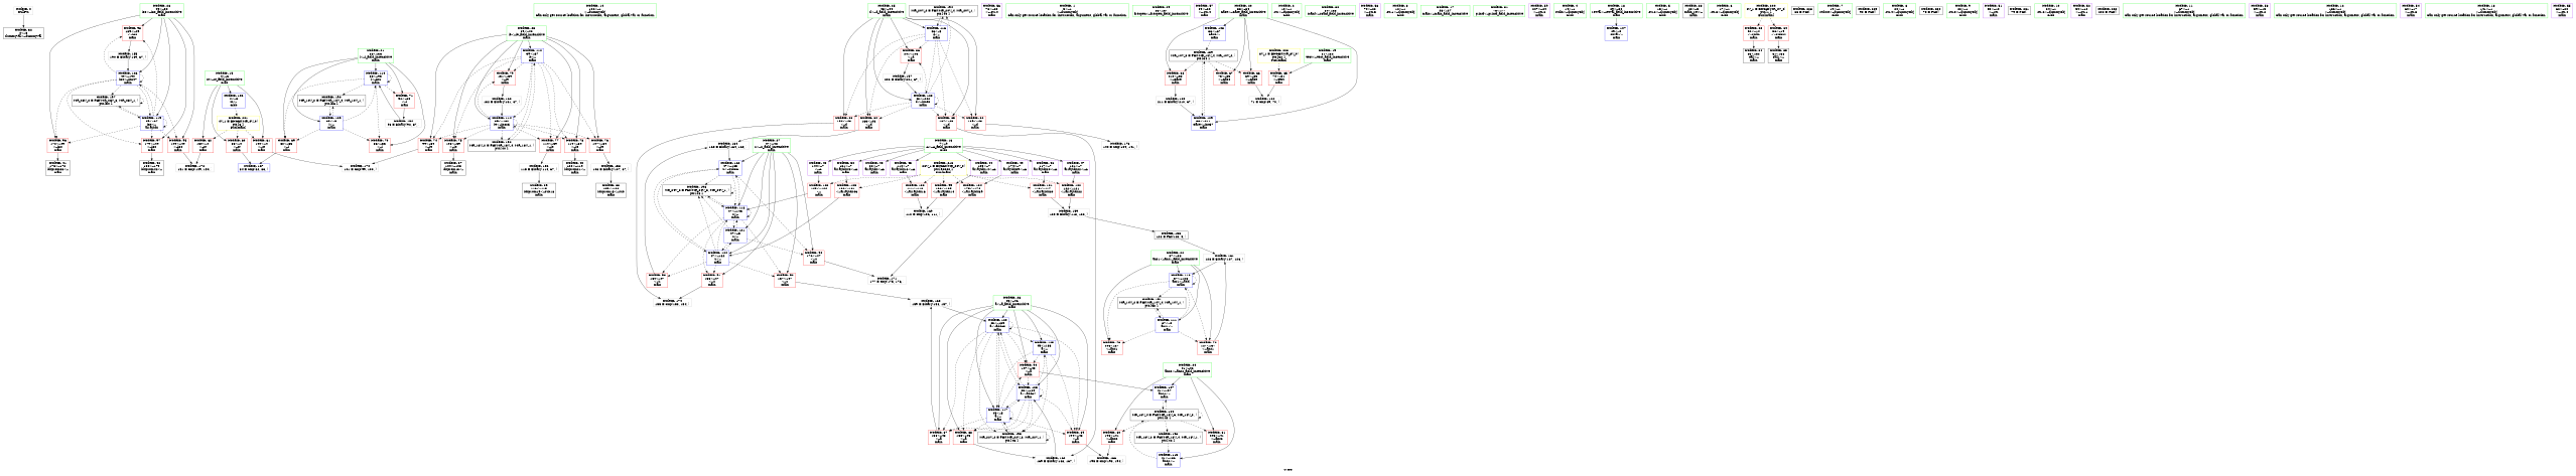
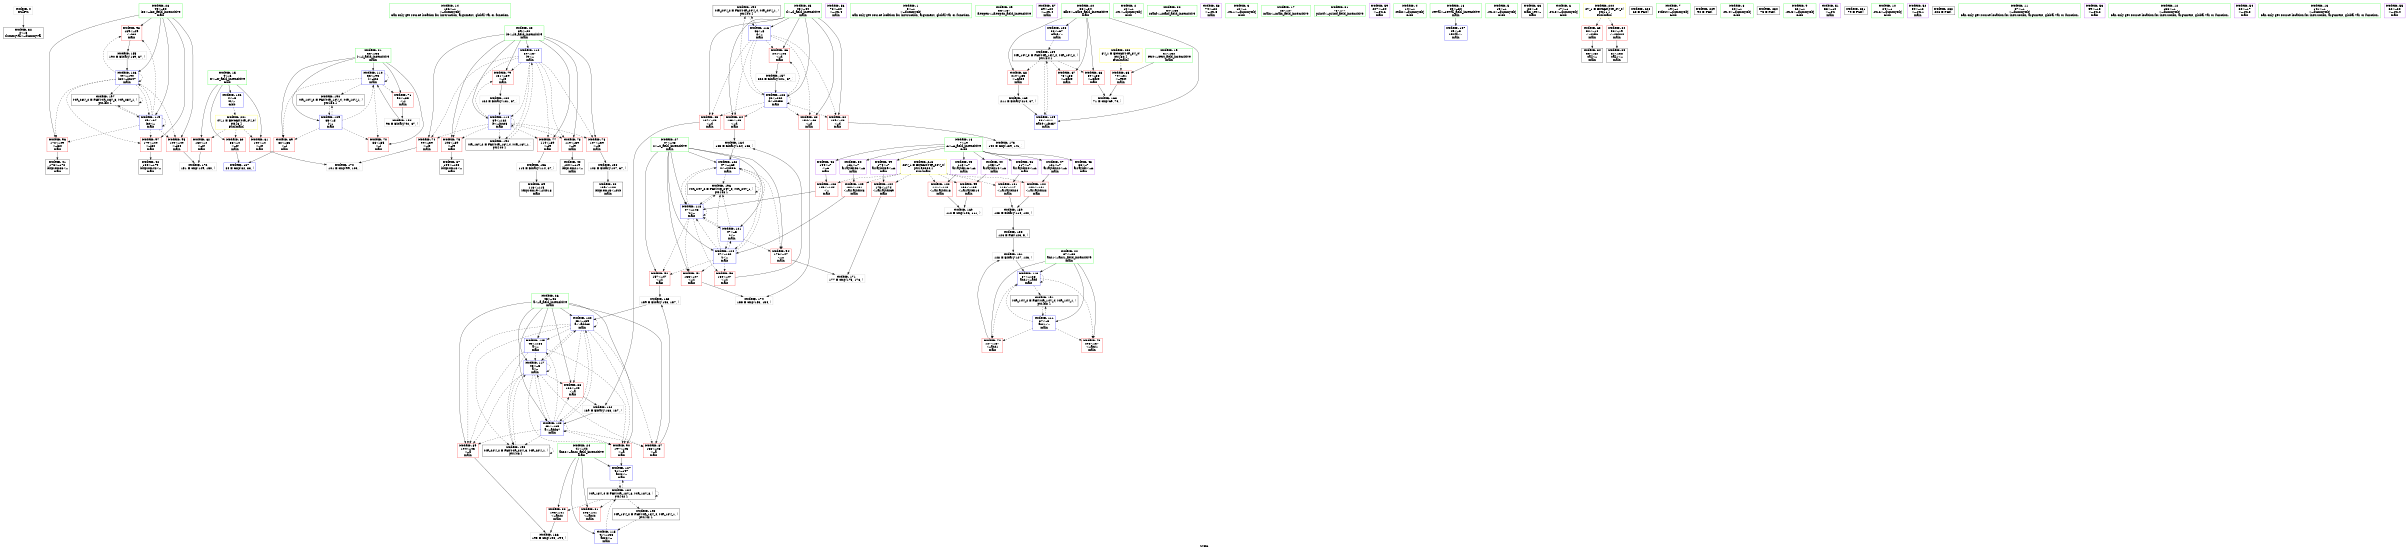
  digraph {
    label=SVFG
    node [color=red shape=record]
    edge [style=dashed]
    n1 [color=grey label="{NodeID: 0\nNullPtr}"]
    n2 [color=black label="{NodeID: 32\n2\<--3\ndummyVal\<--dummyVal\n}"]
    n3 [label="{NodeID: 97\n179\<--49\n\<--i30\nmain\n}"]
    n4 [color=black label="{NodeID: 42\n180\<--179\nidxprom42\<--\nmain\n}"]
    n5 [color=green label="{NodeID: 14\n186\<--1\n\<--dummyObj\nCan only get source location for instruction, argument, global var or function.}"]
    n6 [color=black label="{NodeID: 194\nMR_20V_2 = PHI(MR_20V_4, MR_20V_1, )\npts\{44 \}\n}"]
    n7 [color=blue label="{NodeID: 116\n43\<--5\nd\<--\nmain\n}"]
    n8 [label="{NodeID: 84\n163\<--43\n\<--d\nmain\n}"]
    n9 [label="{NodeID: 85\n167\<--43\n\<--d\nmain\n}"]
    n10 [label="{NodeID: 86\n201\<--43\n\<--d\nmain\n}"]
    n11 [color=blue label="{NodeID: 128\n43\<--202\nd\<--inc53\nmain\n}"]
    n12 [label="{NodeID: 82\n139\<--43\n\<--d\nmain\n}"]
    n13 [label="{NodeID: 83\n154\<--43\n\<--d\nmain\n}"]
    n14 [color=grey label="{NodeID: 164\n165 = Binary(164, 163, )\n}"]
    n15 [color=grey label="{NodeID: 162\n169 = Binary(168, 167, )\n}"]
    n16 [color=grey label="{NodeID: 157\n202 = Binary(201, 67, )\n}"]
    n17 [color=grey label="{NodeID: 173\n140 = cmp(139, 141, )\n}"]
    n18 [color=grey label="{NodeID: 174\n155 = cmp(153, 154, )\n}"]
    n19 [color=blue label="{NodeID: 111\n37\<--5\nans1\<--\nmain\n}"]
    n20 [label="{NodeID: 72\n127\<--37\n\<--ans1\nmain\n}"]
    n21 [label="{NodeID: 73\n205\<--37\n\<--ans1\nmain\n}"]
    n22 [color=blue label="{NodeID: 113\n37\<--128\nans1\<--add\nmain\n}"]
    n23 [color=black label="{NodeID: 191\nMR_14V_2 = PHI(MR_14V_4, MR_14V_1, )\npts\{38 \}\n}"]
    n24 [color=grey label="{NodeID: 161\n128 = Binary(127, 126, )\n}"]
    n25 [color=green label="{NodeID: 28\n49\<--50\ni30\<--i30_field_insensitive\nmain\n}"]
    n26 [label="{NodeID: 95\n149\<--49\n\<--i30\nmain\n}"]
    n27 [label="{NodeID: 96\n172\<--49\n\<--i30\nmain\n}"]
    n28 [label="{NodeID: 98\n189\<--49\n\<--i30\nmain\n}"]
-   n29 [color=blue label="{NodeID: 119\n49\<--67\ni30\<--\narrayidx\n}"]
+   n29 [color=blue label="{NodeID: 119\n49\<--67\ni30\<--\nmain\n}"]
    n30 [color=blue label="{NodeID: 126\n49\<--190\ni30\<--inc47\nmain\n}"]
    n31 [color=grey label="{NodeID: 172\n151 = cmp(149, 150, )\n}"]
    n32 [color=black label="{NodeID: 41\n173\<--172\nidxprom38\<--\nmain\n}"]
    n33 [color=grey label="{NodeID: 155\n190 = Binary(189, 67, )\n}"]
    n34 [color=black label="{NodeID: 197\nMR_26V_2 = PHI(MR_26V_3, MR_26V_1, )\npts\{50 \}\n}"]
    n35 [color=blue label="{NodeID: 125\n45\<--186\na\<--\nmain\n}"]
    n36 [label="{NodeID: 89\n194\<--45\n\<--a\nmain\n}"]
    n37 [label="{NodeID: 90\n197\<--45\n\<--a\nmain\n}"]
    n38 [color=blue label="{NodeID: 117\n45\<--5\na\<--\nmain\n}"]
    n39 [color=black label="{NodeID: 195\nMR_22V_2 = PHI(MR_22V_3, MR_22V_1, )\npts\{46 \}\n}"]
    n40 [color=grey label="{NodeID: 166\n195 = cmp(193, 194, )\n}"]
    n41 [color=blue label="{NodeID: 127\n41\<--197\nans2\<--\nmain\n}"]
    n42 [label="{NodeID: 87\n158\<--45\n\<--a\nmain\n}"]
    n43 [label="{NodeID: 88\n168\<--45\n\<--a\nmain\n}"]
    n44 [color=blue label="{NodeID: 120\n45\<--159\na\<--add35\nmain\n}"]
    n45 [color=blue label="{NodeID: 123\n45\<--169\na\<--add37\nmain\n}"]
    n46 [color=black label="{NodeID: 184\nMR_18V_4 = PHI(MR_18V_6, MR_18V_3, )\npts\{42 \}\n}"]
    n47 [color=grey label="{NodeID: 163\n159 = Binary(158, 157, )\n}"]
    n48 [color=purple label="{NodeID: 56\n78\<--20\n\<--.str.4\nmain\n}"]
    n49 [color=black label="{NodeID: 153\n126 = PHI(123, 5, )\n}"]
    n50 [label="{NodeID: 70\n86\<--35\n\<--i\nmain\n}"]
    n51 [color=blue label="{NodeID: 167\n84 = cmp(82, 83, )\n}"]
    n52 [color=blue label="{NodeID: 122\n47\<--165\nu\<--sub36\nmain\n}"]
    n53 [color=black label="{NodeID: 196\nMR_24V_2 = PHI(MR_24V_3, MR_24V_1, )\npts\{48 \}\n}"]
    n54 [color=blue label="{NodeID: 118\n47\<--145\nu\<--\nmain\n}"]
    n55 [color=blue label="{NodeID: 124\n47\<--182\nu\<--\nmain\n}"]
    n56 [label="{NodeID: 94\n176\<--47\n\<--u\nmain\n}"]
    n57 [color=green label="{NodeID: 1\n5\<--1\n\<--dummyObj\nCan only get source location for instruction, argument, global var or function.}"]
    n58 [color=green label="{NodeID: 15\n4\<--6\nN\<--N_field_insensitive\nGlob }"]
    n59 [label="{NodeID: 60\n83\<--4\n\<--N\nmain\n}"]
    n60 [label="{NodeID: 61\n100\<--4\n\<--N\nmain\n}"]
    n61 [label="{NodeID: 62\n150\<--4\n\<--N\nmain\n}"]
    n62 [color=blue label="{NodeID: 106\n4\<--5\nN\<--\nGlob }"]
    n63 [color=grey label="{NodeID: 170\n101 = cmp(99, 100, )\n}"]
    n64 [color=yellow label="{NodeID: 201\n4V_1 = ENCHI(MR_4V_0)\npts\{6 \}\nFun[main]}" style=double]
    n65 [color=blue label="{NodeID: 112\n39\<--67\ni9\<--\nmain\n}"]
    n66 [label="{NodeID: 74\n99\<--39\n\<--i9\nmain\n}"]
    n67 [label="{NodeID: 75\n103\<--39\n\<--i9\nmain\n}"]
    n68 [label="{NodeID: 76\n107\<--39\n\<--i9\nmain\n}"]
    n69 [label="{NodeID: 77\n114\<--39\n\<--i9\nmain\n}"]
    n70 [label="{NodeID: 78\n119\<--39\n\<--i9\nmain\n}"]
    n71 [label="{NodeID: 79\n131\<--39\n\<--i9\nmain\n}"]
    n72 [color=blue label="{NodeID: 114\n39\<--132\ni9\<--inc25\nmain\n}"]
    n73 [color=black label="{NodeID: 192\nMR_16V_2 = PHI(MR_16V_4, MR_16V_1, )\npts\{40 \}\n}"]
    n74 [color=black label="{NodeID: 37\n104\<--103\nidxprom13\<--\nmain\n}"]
    n75 [color=grey label="{NodeID: 158\n108 = Binary(107, 67, )\n}"]
    n76 [color=grey label="{NodeID: 156\n115 = Binary(114, 67, )\n}"]
    n77 [color=black label="{NodeID: 40\n120\<--119\nidxprom21\<--\nmain\n}"]
    n78 [color=grey label="{NodeID: 160\n132 = Binary(131, 67, )\n}"]
    n79 [color=black label="{NodeID: 38\n109\<--108\nidxprom15\<--sub\nmain\n}"]
    n80 [color=black label="{NodeID: 39\n116\<--115\nidxprom19\<--sub18\nmain\n}"]
    n81 [color=green label="{NodeID: 29\n56\<--57\nfreopen\<--freopen_field_insensitive\n}"]
    n82 [color=purple label="{NodeID: 43\n88\<--7\narrayidx\<--A\nmain\n}"]
    n83 [color=purple label="{NodeID: 57\n89\<--20\n\<--.str.4\nmain\n}"]
    n84 [color=grey label="{NodeID: 154\n93 = Binary(92, 67, )\n}"]
    n85 [color=blue label="{NodeID: 110\n35\<--93\ni\<--inc\nmain\n}"]
    n86 [label="{NodeID: 71\n92\<--35\n\<--i\nmain\n}"]
    n87 [label="{NodeID: 69\n82\<--35\n\<--i\nmain\n}"]
    n88 [color=black label="{NodeID: 190\nMR_12V_2 = PHI(MR_12V_4, MR_12V_1, )\npts\{36 \}\n}"]
    n89 [color=blue label="{NodeID: 109\n35\<--5\ni\<--\nmain\n}"]
    n90 [color=grey label="{NodeID: 168\n71 = cmp(69, 70, )\n}"]
    n91 [color=green label="{NodeID: 2\n10\<--1\n.str\<--dummyObj\nGlob }"]
    n92 [label="{NodeID: 99\n106\<--105\n\<--arrayidx14\nmain\n}"]
    n93 [color=grey label="{NodeID: 169\n112 = cmp(106, 111, )\n}"]
    n94 [color=green label="{NodeID: 16\n7\<--9\nA\<--A_field_insensitive\nGlob }"]
    n95 [color=purple label="{NodeID: 44\n105\<--7\narrayidx14\<--A\nmain\n}"]
    n96 [color=purple label="{NodeID: 45\n110\<--7\narrayidx16\<--A\nmain\n}"]
    n97 [color=purple label="{NodeID: 46\n117\<--7\narrayidx20\<--A\nmain\n}"]
    n98 [color=purple label="{NodeID: 47\n121\<--7\narrayidx22\<--A\nmain\n}"]
    n99 [color=purple label="{NodeID: 48\n144\<--7\n\<--A\nmain\n}"]
    n100 [color=purple label="{NodeID: 49\n174\<--7\narrayidx39\<--A\nmain\n}"]
    n101 [color=purple label="{NodeID: 50\n181\<--7\narrayidx43\<--A\nmain\n}"]
    n102 [label="{NodeID: 100\n111\<--110\n\<--arrayidx16\nmain\n}"]
    n103 [label="{NodeID: 101\n118\<--117\n\<--arrayidx20\nmain\n}"]
    n104 [label="{NodeID: 102\n122\<--121\n\<--arrayidx22\nmain\n}"]
    n105 [label="{NodeID: 103\n145\<--144\n\<--\nmain\n}"]
    n106 [label="{NodeID: 104\n175\<--174\n\<--arrayidx39\nmain\n}"]
    n107 [label="{NodeID: 105\n182\<--181\n\<--arrayidx43\nmain\n}"]
    n108 [color=grey label="{NodeID: 159\n123 = Binary(118, 122, )\n}"]
    n109 [color=grey label="{NodeID: 171\n177 = cmp(175, 176, )\n}"]
    n110 [label="{NodeID: 91\n153\<--47\n\<--u\nmain\n}"]
    n111 [label="{NodeID: 92\n157\<--47\n\<--u\nmain\n}"]
    n112 [label="{NodeID: 93\n164\<--47\n\<--u\nmain\n}"]
    n113 [color=blue label="{NodeID: 121\n47\<--5\nu\<--\nmain\n}"]
    n114 [color=green label="{NodeID: 30\n64\<--65\nscanf\<--scanf_field_insensitive\n}"]
    n115 [label="{NodeID: 80\n193\<--41\n\<--ans2\nmain\n}"]
    n116 [label="{NodeID: 81\n206\<--41\n\<--ans2\nmain\n}"]
    n117 [color=black label="{NodeID: 193\nMR_18V_2 = PHI(MR_18V_4, MR_18V_1, )\npts\{42 \}\n}"]
    n118 [color=blue label="{NodeID: 115\n41\<--136\nans2\<--\nmain\n}"]
    n119 [color=purple label="{NodeID: 58\n74\<--22\n\<--.str.5\nmain\n}"]
    n120 [color=green label="{NodeID: 3\n12\<--1\n.str.1\<--dummyObj\nGlob }"]
    n121 [color=green label="{NodeID: 17\n26\<--27\nmain\<--main_field_insensitive\n}"]
    n122 [color=green label="{NodeID: 31\n76\<--77\nprintf\<--printf_field_insensitive\n}"]
    n123 [color=purple label="{NodeID: 59\n207\<--24\n\<--.str.6\nmain\n}"]
    n124 [color=green label="{NodeID: 4\n14\<--1\nstdin\<--dummyObj\nGlob }"]
    n125 [color=green label="{NodeID: 18\n29\<--30\nretval\<--retval_field_insensitive\nmain\n}"]
    n126 [color=blue label="{NodeID: 107\n29\<--5\nretval\<--\nmain\n}"]
    n127 [color=blue label="{NodeID: 129\n33\<--211\nCase\<--inc57\nmain\n}"]
    n128 [color=black label="{NodeID: 189\nMR_10V_3 = PHI(MR_10V_4, MR_10V_2, )\npts\{34 \}\n}"]
    n129 [label="{NodeID: 66\n69\<--33\n\<--Case\nmain\n}"]
    n130 [label="{NodeID: 67\n73\<--33\n\<--Case\nmain\n}"]
    n131 [label="{NodeID: 68\n210\<--33\n\<--Case\nmain\n}"]
    n132 [color=grey label="{NodeID: 165\n211 = Binary(210, 67, )\n}"]
    n133 [color=green label="{NodeID: 5\n15\<--1\n.str.2\<--dummyObj\nGlob }"]
    n134 [color=green label="{NodeID: 19\n31\<--32\nTest\<--Test_field_insensitive\nmain\n}"]
    n135 [label="{NodeID: 65\n70\<--31\n\<--Test\nmain\n}"]
    n136 [color=black label="{NodeID: 33\n28\<--5\nmain_ret\<--\nmain\n}"]
    n137 [color=yellow label="{NodeID: 213\n28V_1 = ENCHI(MR_28V_0)\npts\{90000 \}\nFun[main]}" style=double]
    n138 [color=green label="{NodeID: 6\n17\<--1\n.str.3\<--dummyObj\nGlob }"]
    n139 [color=green label="{NodeID: 20\n33\<--34\nCase\<--Case_field_insensitive\nmain\n}"]
    n140 [color=blue label="{NodeID: 108\n33\<--67\nCase\<--\nmain\n}"]
    n141 [color=yellow label="{NodeID: 200\n2V_1 = ENCHI(MR_2V_0)\npts\{1 \}\nFun[main]}" style=double]
    n142 [label="{NodeID: 63\n52\<--14\n\<--stdin\nmain\n}"]
    n143 [label="{NodeID: 64\n58\<--19\n\<--stdout\nmain\n}"]
    n144 [color=black label="{NodeID: 34\n55\<--52\ncall\<--\nmain\n}"]
    n145 [color=black label="{NodeID: 35\n61\<--58\ncall1\<--\nmain\n}"]
    n146 [color=black label="{NodeID: 228\n63 = PHI()\n}"]
    n147 [color=green label="{NodeID: 7\n19\<--1\nstdout\<--dummyObj\nGlob }"]
    n148 [color=green label="{NodeID: 21\n35\<--36\ni\<--i_field_insensitive\nmain\n}"]
    n149 [color=black label="{NodeID: 229\n90 = PHI()\n}"]
    n150 [color=green label="{NodeID: 8\n20\<--1\n.str.4\<--dummyObj\nGlob }"]
    n151 [color=green label="{NodeID: 22\n37\<--38\nans1\<--ans1_field_insensitive\nmain\n}"]
    n152 [color=black label="{NodeID: 230\n75 = PHI()\n}"]
    n153 [color=green label="{NodeID: 9\n22\<--1\n.str.5\<--dummyObj\nGlob }"]
    n154 [color=green label="{NodeID: 23\n39\<--40\ni9\<--i9_field_insensitive\nmain\n}"]
    n155 [color=yellow label="{NodeID: 203\n8V_1 = ENCHI(MR_8V_0)\npts\{32 \}\nFun[main]}" style=double]
    n156 [color=purple label="{NodeID: 51\n53\<--10\n\<--.str\nmain\n}"]
    n157 [color=black label="{NodeID: 231\n79 = PHI()\n}"]
    n158 [color=green label="{NodeID: 10\n24\<--1\n.str.6\<--dummyObj\nGlob }"]
    n159 [color=green label="{NodeID: 24\n41\<--42\nans2\<--ans2_field_insensitive\nmain\n}"]
    n160 [color=purple label="{NodeID: 52\n54\<--12\n\<--.str.1\nmain\n}"]
    n161 [color=black label="{NodeID: 232\n208 = PHI()\n}"]
    n162 [color=green label="{NodeID: 11\n67\<--1\n\<--dummyObj\nCan only get source location for instruction, argument, global var or function.}"]
    n163 [color=green label="{NodeID: 25\n43\<--44\nd\<--d_field_insensitive\nmain\n}"]
    n164 [color=purple label="{NodeID: 53\n59\<--15\n\<--.str.2\nmain\n}"]
    n165 [color=green label="{NodeID: 12\n136\<--1\n\<--dummyObj\nCan only get source location for instruction, argument, global var or function.}"]
    n166 [color=green label="{NodeID: 26\n45\<--46\na\<--a_field_insensitive\nmain\n}"]
    n167 [color=purple label="{NodeID: 54\n60\<--17\n\<--.str.3\nmain\n}"]
    n168 [color=green label="{NodeID: 13\n141\<--1\n\<--dummyObj\nCan only get source location for instruction, argument, global var or function.}"]
    n169 [color=green label="{NodeID: 27\n47\<--48\nu\<--u_field_insensitive\nmain\n}"]
    n170 [color=purple label="{NodeID: 55\n62\<--20\n\<--.str.4\nmain\n}"]
    n1 -> n2 [style=solid]
    n3 -> n4 [style=solid]
    n6 -> n7
    n7 -> n6
    n7 -> n8
    n7 -> n9
    n7 -> n10
    n7 -> n11
    n7 -> n12
    n7 -> n13
    n8 -> n14 [style=solid]
    n9 -> n15 [style=solid]
    n10 -> n16 [style=solid]
    n11 -> n6
    n11 -> n8
    n11 -> n9
    n11 -> n10
    n11 -> n11
    n11 -> n12
    n11 -> n13
    n12 -> n17 [style=solid]
    n13 -> n18 [style=solid]
    n14 -> n52 [style=solid]
    n15 -> n45 [style=solid]
    n16 -> n11 [style=solid]
    n19 -> n20
    n19 -> n21
    n19 -> n22
    n19 -> n23
    n20 -> n24 [style=solid]
    n22 -> n20
    n22 -> n21
    n22 -> n22
    n22 -> n23
    n23 -> n19
    n24 -> n22 [style=solid]
    n25 -> n3 [style=solid]
    n25 -> n26 [style=solid]
    n25 -> n27 [style=solid]
    n25 -> n28 [style=solid]
    n25 -> n29 [style=solid]
    n25 -> n30 [style=solid]
    n26 -> n31 [style=solid]
    n27 -> n32 [style=solid]
    n28 -> n33 [style=solid]
    n29 -> n3
    n29 -> n26
    n29 -> n27
    n29 -> n28
    n29 -> n29
    n29 -> n30
    n29 -> n34
    n30 -> n3
    n30 -> n26
    n30 -> n27
    n30 -> n28
    n30 -> n29
    n30 -> n30
    n30 -> n34
    n33 -> n30 [style=solid]
    n34 -> n29
    n34 -> n34
    n35 -> n36
    n35 -> n37
    n35 -> n38
    n35 -> n39
    n36 -> n40 [style=solid]
    n37 -> n41 [style=solid]
    n38 -> n36
    n38 -> n37
    n38 -> n38
    n38 -> n39
    n38 -> n42
    n38 -> n43
    n38 -> n44
    n38 -> n45
    n39 -> n38
    n39 -> n39
    n41 -> n46
    n42 -> n47 [style=solid]
    n43 -> n15 [style=solid]
    n44 -> n35
    n44 -> n36
    n44 -> n37
    n44 -> n38
    n44 -> n39
    n44 -> n42
    n44 -> n43
    n44 -> n44
    n44 -> n45
    n45 -> n35
    n45 -> n36
-   n37 -> n45
+   n45 -> n37
    n45 -> n38
    n45 -> n39
    n45 -> n42
    n45 -> n43
    n45 -> n44
    n45 -> n45
    n46 -> n41
    n46 -> n46
    n46 -> n115
    n46 -> n116
    n46 -> n117
    n47 -> n44 [style=solid]
    n49 -> n24 [style=solid]
    n52 -> n53
    n52 -> n54
    n52 -> n55
    n52 -> n56
    n53 -> n53
    n53 -> n54
    n54 -> n52
    n54 -> n53
    n54 -> n54
    n54 -> n110
    n54 -> n111
    n54 -> n112
    n54 -> n113
    n55 -> n52
    n55 -> n53
    n55 -> n54
    n55 -> n110
    n55 -> n111
    n55 -> n112
    n55 -> n113
    n56 -> n109 [style=solid]
    n58 -> n59 [style=solid]
    n58 -> n60 [style=solid]
    n58 -> n61 [style=solid]
    n58 -> n62 [style=solid]
    n59 -> n51 [style=solid]
    n60 -> n63 [style=solid]
    n61 -> n31 [style=solid]
    n62 -> n64
    n64 -> n59
    n64 -> n60
    n64 -> n61
    n65 -> n66
    n65 -> n67
    n65 -> n68
    n65 -> n69
    n65 -> n70
    n65 -> n71
    n65 -> n72
    n65 -> n73
    n66 -> n63 [style=solid]
    n67 -> n74 [style=solid]
    n68 -> n75 [style=solid]
    n69 -> n76 [style=solid]
    n70 -> n77 [style=solid]
    n71 -> n78 [style=solid]
    n72 -> n66
    n72 -> n67
    n72 -> n68
    n72 -> n69
    n72 -> n70
    n72 -> n71
    n72 -> n72
    n72 -> n73
    n73 -> n65
    n75 -> n79 [style=solid]
    n76 -> n80 [style=solid]
    n78 -> n72 [style=solid]
    n84 -> n85 [style=solid]
    n85 -> n50
    n85 -> n85
    n85 -> n86
    n85 -> n87
    n85 -> n88
    n86 -> n84 [style=solid]
    n87 -> n51 [style=solid]
    n88 -> n89
    n89 -> n50
    n89 -> n85
    n89 -> n87
    n89 -> n88
    n92 -> n93 [style=solid]
    n94 -> n82 [style=solid]
    n94 -> n95 [style=solid]
    n94 -> n96 [style=solid]
    n94 -> n97 [style=solid]
    n94 -> n98 [style=solid]
    n94 -> n99 [style=solid]
    n94 -> n100 [style=solid]
    n94 -> n101 [style=solid]
    n95 -> n92 [style=solid]
    n96 -> n102 [style=solid]
    n97 -> n103 [style=solid]
    n98 -> n104 [style=solid]
    n99 -> n105 [style=solid]
    n100 -> n106 [style=solid]
    n101 -> n107 [style=solid]
    n102 -> n93 [style=solid]
    n103 -> n108 [style=solid]
    n104 -> n108 [style=solid]
    n105 -> n54 [style=solid]
    n106 -> n109 [style=solid]
    n107 -> n55 [style=solid]
    n108 -> n49 [style=solid]
    n110 -> n18 [style=solid]
    n111 -> n47 [style=solid]
    n112 -> n14 [style=solid]
    n113 -> n53
    n113 -> n54
    n113 -> n55
    n113 -> n56
    n115 -> n40 [style=solid]
    n117 -> n118
    n118 -> n46
    n125 -> n126 [style=solid]
    n127 -> n128
    n128 -> n127
    n128 -> n129
    n128 -> n130
    n128 -> n131
    n129 -> n90 [style=solid]
    n131 -> n132 [style=solid]
    n132 -> n127 [style=solid]
    n134 -> n135 [style=solid]
    n135 -> n90 [style=solid]
    n137 -> n92
    n137 -> n102
    n137 -> n103
    n137 -> n104
    n137 -> n105
    n137 -> n106
    n137 -> n107
    n139 -> n127 [style=solid]
    n139 -> n129 [style=solid]
    n139 -> n130 [style=solid]
    n139 -> n131 [style=solid]
    n139 -> n140 [style=solid]
    n140 -> n128
    n141 -> n142
    n141 -> n143
    n142 -> n144 [style=solid]
    n143 -> n145 [style=solid]
    n148 -> n50 [style=solid]
    n148 -> n85 [style=solid]
    n148 -> n86 [style=solid]
    n148 -> n87 [style=solid]
    n148 -> n89 [style=solid]
    n151 -> n19 [style=solid]
    n151 -> n20 [style=solid]
    n151 -> n21 [style=solid]
    n151 -> n22 [style=solid]
    n154 -> n65 [style=solid]
    n154 -> n66 [style=solid]
    n154 -> n67 [style=solid]
    n154 -> n68 [style=solid]
    n154 -> n69 [style=solid]
    n154 -> n70 [style=solid]
    n154 -> n71 [style=solid]
    n154 -> n72 [style=solid]
    n155 -> n135
    n159 -> n41 [style=solid]
    n159 -> n115 [style=solid]
    n159 -> n116 [style=solid]
    n159 -> n118 [style=solid]
    n163 -> n7 [style=solid]
    n163 -> n8 [style=solid]
    n163 -> n9 [style=solid]
    n163 -> n10 [style=solid]
    n163 -> n11 [style=solid]
    n163 -> n12 [style=solid]
    n163 -> n13 [style=solid]
    n166 -> n35 [style=solid]
    n166 -> n36 [style=solid]
    n166 -> n37 [style=solid]
    n166 -> n38 [style=solid]
    n166 -> n42 [style=solid]
    n166 -> n43 [style=solid]
    n166 -> n44 [style=solid]
    n166 -> n45 [style=solid]
    n169 -> n52 [style=solid]
    n169 -> n54 [style=solid]
    n169 -> n55 [style=solid]
    n169 -> n56 [style=solid]
    n169 -> n110 [style=solid]
    n169 -> n111 [style=solid]
    n169 -> n113 [style=solid]
  }
